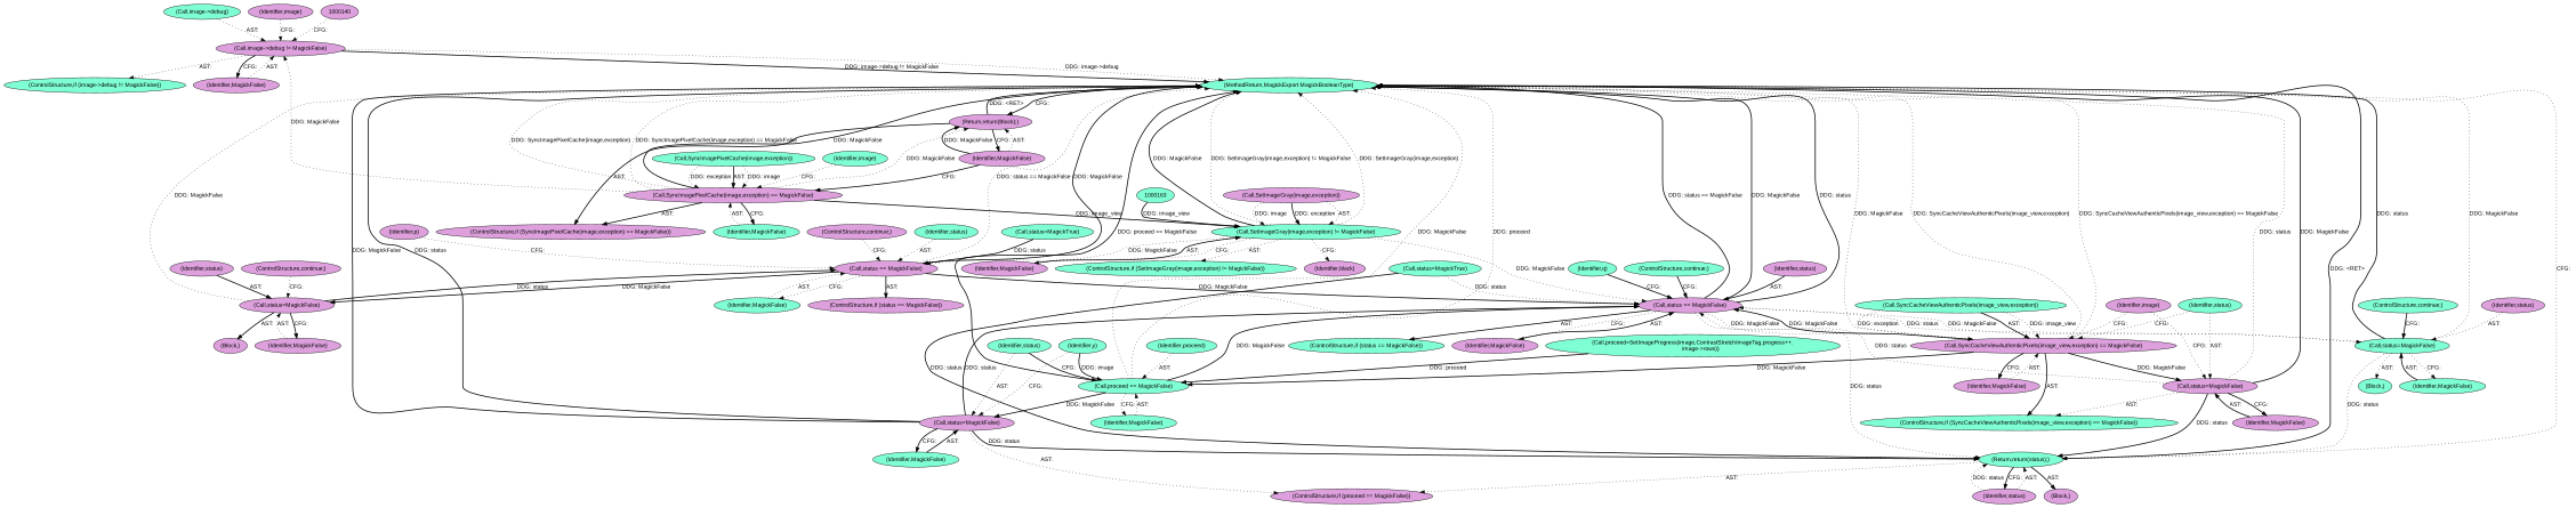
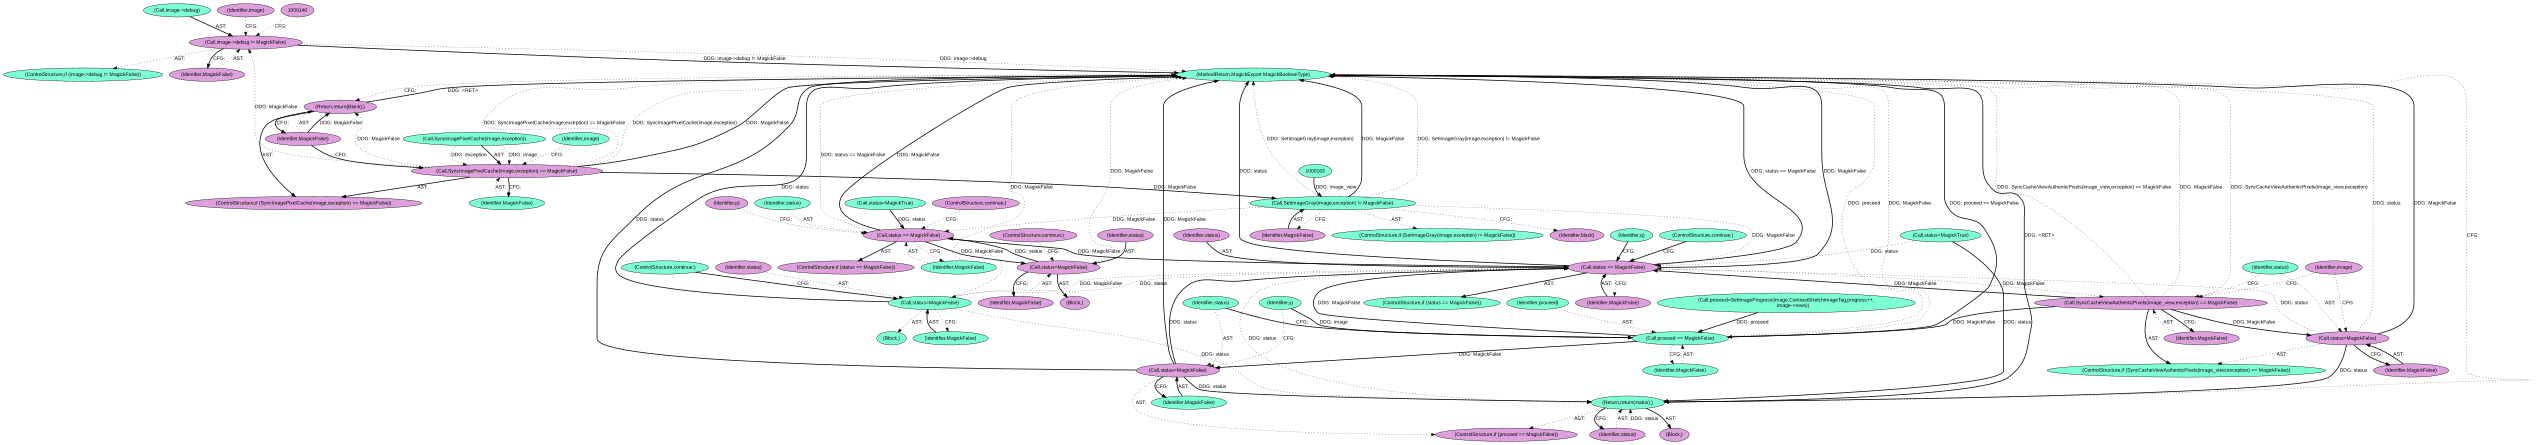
  digraph {
    fontname="Liberation Sans"
    node [fillcolor=plum fontname="Liberation Sans" style=filled]
    edge [fontname="Liberation Sans" style=dotted]
    n1 [label="(Call,image->debug != MagickFalse)"]
    n2 [fillcolor=aquamarine label="(ControlStructure,if (image->debug != MagickFalse))"]
    n3 [label="(Identifier,MagickFalse)"]
    n4 [fillcolor=aquamarine label="(MethodReturn,MagickExport MagickBooleanType)"]
    n5 [label="(Call,SyncImagePixelCache(image,exception) == MagickFalse)"]
    n6 [label="(Return,return(Block);)"]
    n7 [fillcolor=aquamarine label="(Call,SetImageGray(image,exception) != MagickFalse)"]
    n8 [label="(ControlStructure,if (SyncImagePixelCache(image,exception) == MagickFalse))"]
    n9 [fillcolor=aquamarine label="(Identifier,MagickFalse)"]
    n10 [fillcolor=aquamarine label="(Return,return(status);)"]
    n11 [label="(Identifier,MagickFalse)"]
    n12 [label="(Call,status == MagickFalse)"]
    n13 [label="(Call,status == MagickFalse)"]
    n14 [label="(Identifier,MagickFalse)"]
    n15 [fillcolor=aquamarine label="(ControlStructure,if (SetImageGray(image,exception) != MagickFalse))"]
    n16 [label="(Identifier,black)"]
    n17 [label="(Call,status=MagickFalse)"]
    n18 [fillcolor=aquamarine label="(Identifier,MagickFalse)"]
    n19 [label="(ControlStructure,if (status == MagickFalse))"]
    n20 [fillcolor=aquamarine label="(Call,status=MagickFalse)"]
    n21 [label="(Call,SyncCacheViewAuthenticPixels(image_view,exception) == MagickFalse)"]
    n22 [fillcolor=aquamarine label="(ControlStructure,if (status == MagickFalse))"]
    n23 [label="(Identifier,MagickFalse)"]
    n24 [label="(Identifier,MagickFalse)"]
    n25 [label="(Block,)"]
    n26 [fillcolor=aquamarine label="(Identifier,MagickFalse)"]
    n27 [fillcolor=aquamarine label="(Block,)"]
    n28 [label="(Block,)"]
    n29 [label="(Identifier,status)"]
    n30 [label="(ControlStructure,if (proceed == MagickFalse))"]
    n31 [label="(Call,status=MagickFalse)"]
    n32 [fillcolor=aquamarine label="(Call,proceed == MagickFalse)"]
    n33 [fillcolor=aquamarine label="(ControlStructure,if (SyncCacheViewAuthenticPixels(image_view,exception) == MagickFalse))"]
    n34 [label="(Identifier,MagickFalse)"]
    n35 [label="(Identifier,MagickFalse)"]
    n36 [label="(Call,status=MagickFalse)"]
    n37 [fillcolor=aquamarine label="(Identifier,MagickFalse)"]
    n38 [fillcolor=aquamarine label="(Identifier,MagickFalse)"]
    n39 [fillcolor=aquamarine label="(Call,status=MagickTrue)"]
    n40 [label="(ControlStructure,continue;)"]
    n41 [fillcolor=aquamarine label="(Identifier,status)"]
    n42 [label="(Identifier,status)"]
    n43 [fillcolor=aquamarine label="(Identifier,y)"]
    n44 [fillcolor=aquamarine label="(Call,SyncImagePixelCache(image,exception))"]
    n45 [fillcolor=aquamarine label="(Call,status=MagickTrue)"]
    n46 [fillcolor=aquamarine label="(ControlStructure,continue;)"]
-   n47 [fillcolor=aquamarine label="(Call,SyncCacheViewAuthenticPixels(image_view,exception))"]
    n48 [fillcolor=aquamarine label="(Identifier,status)"]
    n49 [fillcolor=aquamarine label="(Identifier,image)"]
    n50 [fillcolor=aquamarine label="(Identifier,q)"]
    n51 [fillcolor=aquamarine label="(Call,image->debug)"]
    n52 [label="(Identifier,status)"]
    n53 [fillcolor=aquamarine label="(Identifier,proceed)"]
    n54 [fillcolor=aquamarine label="(Identifier,status)"]
-   n55 [label="(Call,SetImageGray(image,exception))"]
    n56 [label="(Identifier,status)"]
    n57 [fillcolor=aquamarine label="(ControlStructure,continue;)"]
    n58 [label="(Identifier,p)"]
    n59 [label="(Identifier,image)"]
    n60 [label="(ControlStructure,continue;)"]
    n61 [fillcolor=aquamarine label="(Call,proceed=SetImageProgress(image,ContrastStretchImageTag,progress++,\n          image->rows))"]
    n62 [label="(Identifier,image)"]
    1000140
    1000163 [fillcolor=aquamarine]
    n1 -> n2 [label="AST: "]
    n1 -> n3 [label="CFG: " style=bold]
    n1 -> n4 [label="DDG: image->debug != MagickFalse" style=bold]
    n1 -> n4 [label="DDG: image->debug"]
    n3 -> n1 [label="AST: "]
-   n4 -> n6 [label="CFG: " style=bold]
+   n4 -> n6 [label="CFG: "]
    n4 -> n10 [label="CFG: "]
    n5 -> n1 [label="DDG: MagickFalse"]
    n5 -> n4 [label="DDG: SyncImagePixelCache(image,exception) == MagickFalse"]
    n5 -> n4 [label="DDG: MagickFalse" style=bold]
    n5 -> n4 [label="DDG: SyncImagePixelCache(image,exception)"]
    n5 -> n6 [label="DDG: MagickFalse"]
-   n5 -> n7 [label="DDG: image_view" style=bold]
+   n5 -> n7 [label="DDG: MagickFalse" style=bold]
    n5 -> n8 [label="AST: " style=bold]
    n5 -> n9 [label="CFG: " style=bold]
    n6 -> n4 [label="DDG: <RET>" style=bold]
    n6 -> n8 [label="AST: " style=bold]
    n6 -> n11 [label="CFG: " style=bold]
    n7 -> n4 [label="DDG: SetImageGray(image,exception) != MagickFalse"]
    n7 -> n4 [label="DDG: SetImageGray(image,exception)"]
    n7 -> n4 [label="DDG: MagickFalse" style=bold]
    n7 -> n12 [label="DDG: MagickFalse"]
    n7 -> n13 [label="DDG: MagickFalse"]
    n7 -> n14 [label="CFG: "]
    n7 -> n15 [label="AST: "]
    n7 -> n16 [label="CFG: "]
    n9 -> n5 [label="AST: "]
    n10 -> n4 [label="DDG: <RET>" style=bold]
    n10 -> n28 [label="AST: " style=bold]
    n10 -> n29 [label="CFG: " style=bold]
    n10 -> n30 [label="AST: "]
    n11 -> n5 [label="CFG: " style=bold]
    n11 -> n6 [label="AST: "]
    n11 -> n6 [label="DDG: MagickFalse" style=bold]
    n12 -> n4 [label="DDG: MagickFalse" style=bold]
    n12 -> n4 [label="DDG: status == MagickFalse"]
    n12 -> n13 [label="DDG: MagickFalse" style=bold]
    n12 -> n17 [label="DDG: MagickFalse" style=bold]
    n12 -> n18 [label="CFG: "]
    n12 -> n19 [label="AST: " style=bold]
    n13 -> n4 [label="DDG: MagickFalse" style=bold]
    n13 -> n4 [label="DDG: status" style=bold]
    n13 -> n4 [label="DDG: status == MagickFalse" style=bold]
    n13 -> n10 [label="DDG: status"]
    n13 -> n20 [label="DDG: MagickFalse"]
    n13 -> n21 [label="DDG: MagickFalse"]
    n13 -> n22 [label="AST: " style=bold]
    n13 -> n23 [label="CFG: "]
    n14 -> n7 [label="AST: " style=bold]
    n17 -> n4 [label="DDG: MagickFalse"]
    n17 -> n12 [label="DDG: status" style=bold]
    n17 -> n24 [label="CFG: " style=bold]
    n17 -> n25 [label="AST: " style=bold]
    n18 -> n12 [label="AST: "]
    n20 -> n4 [label="DDG: status" style=bold]
    n20 -> n4 [label="DDG: MagickFalse"]
    n20 -> n10 [label="DDG: status"]
    n20 -> n13 [label="DDG: status"]
    n20 -> n26 [label="CFG: "]
    n20 -> n27 [label="AST: "]
    n21 -> n4 [label="DDG: MagickFalse"]
    n21 -> n4 [label="DDG: SyncCacheViewAuthenticPixels(image_view,exception)"]
    n21 -> n4 [label="DDG: SyncCacheViewAuthenticPixels(image_view,exception) == MagickFalse"]
    n21 -> n13 [label="DDG: MagickFalse" style=bold]
    n21 -> n31 [label="DDG: MagickFalse" style=bold]
    n21 -> n32 [label="DDG: MagickFalse" style=bold]
    n21 -> n33 [label="AST: " style=bold]
    n21 -> n34 [label="CFG: " style=bold]
    n23 -> n13 [label="AST: " style=bold]
    n24 -> n17 [label="AST: "]
    n26 -> n20 [label="AST: " style=bold]
    n29 -> n10 [label="AST: "]
    n29 -> n10 [label="DDG: status"]
    n31 -> n4 [label="DDG: status"]
    n31 -> n4 [label="DDG: MagickFalse" style=bold]
    n31 -> n10 [label="DDG: status" style=bold]
    n31 -> n13 [label="DDG: status"]
    n31 -> n33 [label="AST: "]
    n31 -> n35 [label="CFG: " style=bold]
    n32 -> n4 [label="DDG: proceed"]
    n32 -> n4 [label="DDG: proceed == MagickFalse" style=bold]
    n32 -> n4 [label="DDG: MagickFalse"]
    n32 -> n13 [label="DDG: MagickFalse" style=bold]
    n32 -> n36 [label="DDG: MagickFalse" style=bold]
    n32 -> n37 [label="CFG: "]
    n34 -> n21 [label="AST: "]
    n35 -> n31 [label="AST: " style=bold]
    n36 -> n4 [label="DDG: MagickFalse" style=bold]
    n36 -> n4 [label="DDG: status" style=bold]
    n36 -> n10 [label="DDG: status" style=bold]
    n36 -> n13 [label="DDG: status" style=bold]
    n36 -> n30 [label="AST: "]
    n36 -> n38 [label="CFG: " style=bold]
    n37 -> n32 [label="AST: "]
    n38 -> n36 [label="AST: " style=bold]
    n39 -> n10 [label="DDG: status" style=bold]
    n39 -> n13 [label="DDG: status"]
    n40 -> n12 [label="CFG: "]
    n41 -> n12 [label="AST: "]
    n42 -> n13 [label="AST: " style=bold]
    n43 -> n32 [label="DDG: image" style=bold]
    n43 -> n36 [label="CFG: "]
    n44 -> n5 [label="AST: " style=bold]
    n44 -> n5 [label="DDG: image"]
    n44 -> n5 [label="DDG: exception"]
    n45 -> n12 [label="DDG: status" style=bold]
    n46 -> n20 [label="CFG: " style=bold]
-   n47 -> n21 [label="AST: " style=bold]
-   n47 -> n21 [label="DDG: image_view"]
-   n47 -> n21 [label="DDG: exception"]
    n48 -> n21 [label="CFG: "]
    n48 -> n31 [label="AST: "]
    n49 -> n5 [label="CFG: "]
    n50 -> n13 [label="CFG: " style=bold]
-   n51 -> n1 [label="AST: "]
+   n51 -> n1 [label="AST: " style=bold]
    n52 -> n17 [label="AST: " style=bold]
    n53 -> n32 [label="AST: "]
    n54 -> n32 [label="CFG: " style=bold]
    n54 -> n36 [label="AST: "]
-   n55 -> n7 [label="AST: "]
-   n55 -> n7 [label="DDG: image"]
-   n55 -> n7 [label="DDG: exception" style=bold]
    n56 -> n20 [label="AST: "]
    n57 -> n13 [label="CFG: " style=bold]
    n58 -> n12 [label="CFG: "]
    n59 -> n21 [label="CFG: "]
    n59 -> n31 [label="CFG: "]
    n60 -> n17 [label="CFG: "]
    n61 -> n32 [label="DDG: proceed" style=bold]
    n62 -> n1 [label="CFG: "]
    1000140 -> n1 [label="CFG: "]
    1000163 -> n7 [label="DDG: image_view" style=bold]
  }
